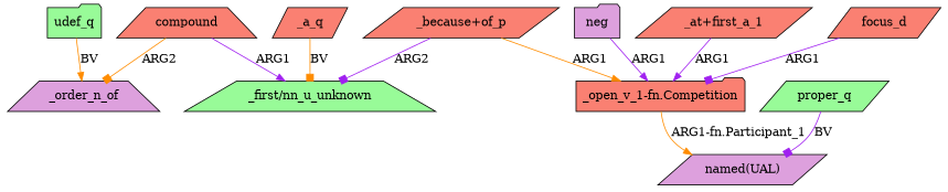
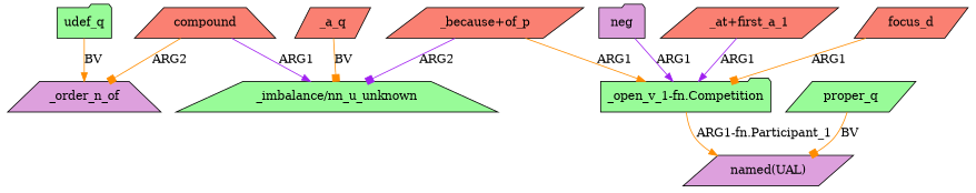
  digraph {
    node [fillcolor=salmon shape=parallelogram style=filled]
    edge [arrowhead=normal color=darkorange]
    udef_q [fillcolor=palegreen shape=folder]
    _order_n_of [fillcolor=plum shape=trapezium]
-   "_open_v_1-fn.Competition" [shape=folder]
+   "_open_v_1-fn.Competition" [fillcolor=palegreen shape=folder]
    "named(UAL)" [fillcolor=plum]
    compound [shape=trapezium]
-   "_imbalance/nn_u_unknown" [fillcolor=palegreen shape=trapezium label="_first/nn_u_unknown"]
+   "_imbalance/nn_u_unknown" [fillcolor=palegreen shape=trapezium]
    "_because+of_p"
    _a_q
    neg [fillcolor=plum shape=folder]
    proper_q [fillcolor=palegreen]
    "_at+first_a_1"
    focus_d
    udef_q -> _order_n_of [label=BV]
    "_open_v_1-fn.Competition" -> "named(UAL)" [label="ARG1-fn.Participant_1"]
    compound -> _order_n_of [arrowhead=box label=ARG2]
    compound -> "_imbalance/nn_u_unknown" [color=purple label=ARG1]
    "_because+of_p" -> "_open_v_1-fn.Competition" [label=ARG1]
    "_because+of_p" -> "_imbalance/nn_u_unknown" [arrowhead=box color=purple label=ARG2]
    _a_q -> "_imbalance/nn_u_unknown" [arrowhead=box label=BV]
    neg -> "_open_v_1-fn.Competition" [color=purple label=ARG1]
-   proper_q -> "named(UAL)" [arrowhead=box color=purple label=BV]
+   proper_q -> "named(UAL)" [arrowhead=box label=BV]
    "_at+first_a_1" -> "_open_v_1-fn.Competition" [color=purple label=ARG1]
-   focus_d -> "_open_v_1-fn.Competition" [arrowhead=box color=purple label=ARG1]
+   focus_d -> "_open_v_1-fn.Competition" [arrowhead=box label=ARG1]
  }
